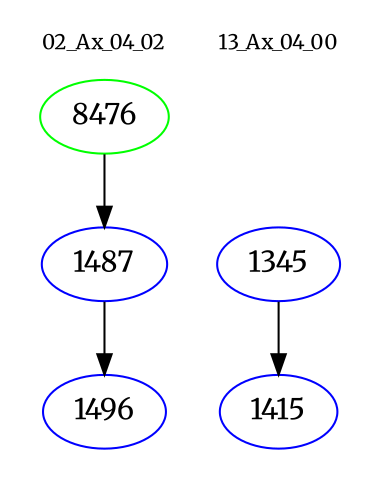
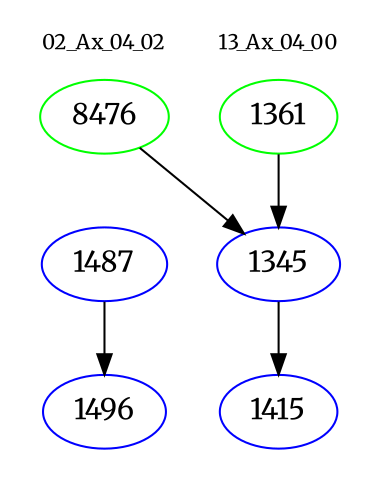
  digraph {
    fontname=Merriweather
    node [color=blue fontname=Merriweather]
    edge [color=black fontname=Merriweather]
    n1 [color=green label=8476]
    n2 [label=1487]
    n3 [label=1496]
+   n4 [color=green label=1361]
    n5 [label=1345]
    n6 [label=1415]
    subgraph cluster_1 {
      color=white
      fontsize=10
      label="02_Ax_04_02"
      n1
      n2
      n3
    }
    subgraph cluster_2 {
      color=white
      fontsize=10
      label="13_Ax_04_00"
+     n4
      n5
      n6
    }
-   n1 -> n2
+   n1 -> n5
    n2 -> n3
+   n4 -> n5
    n5 -> n6
  }
